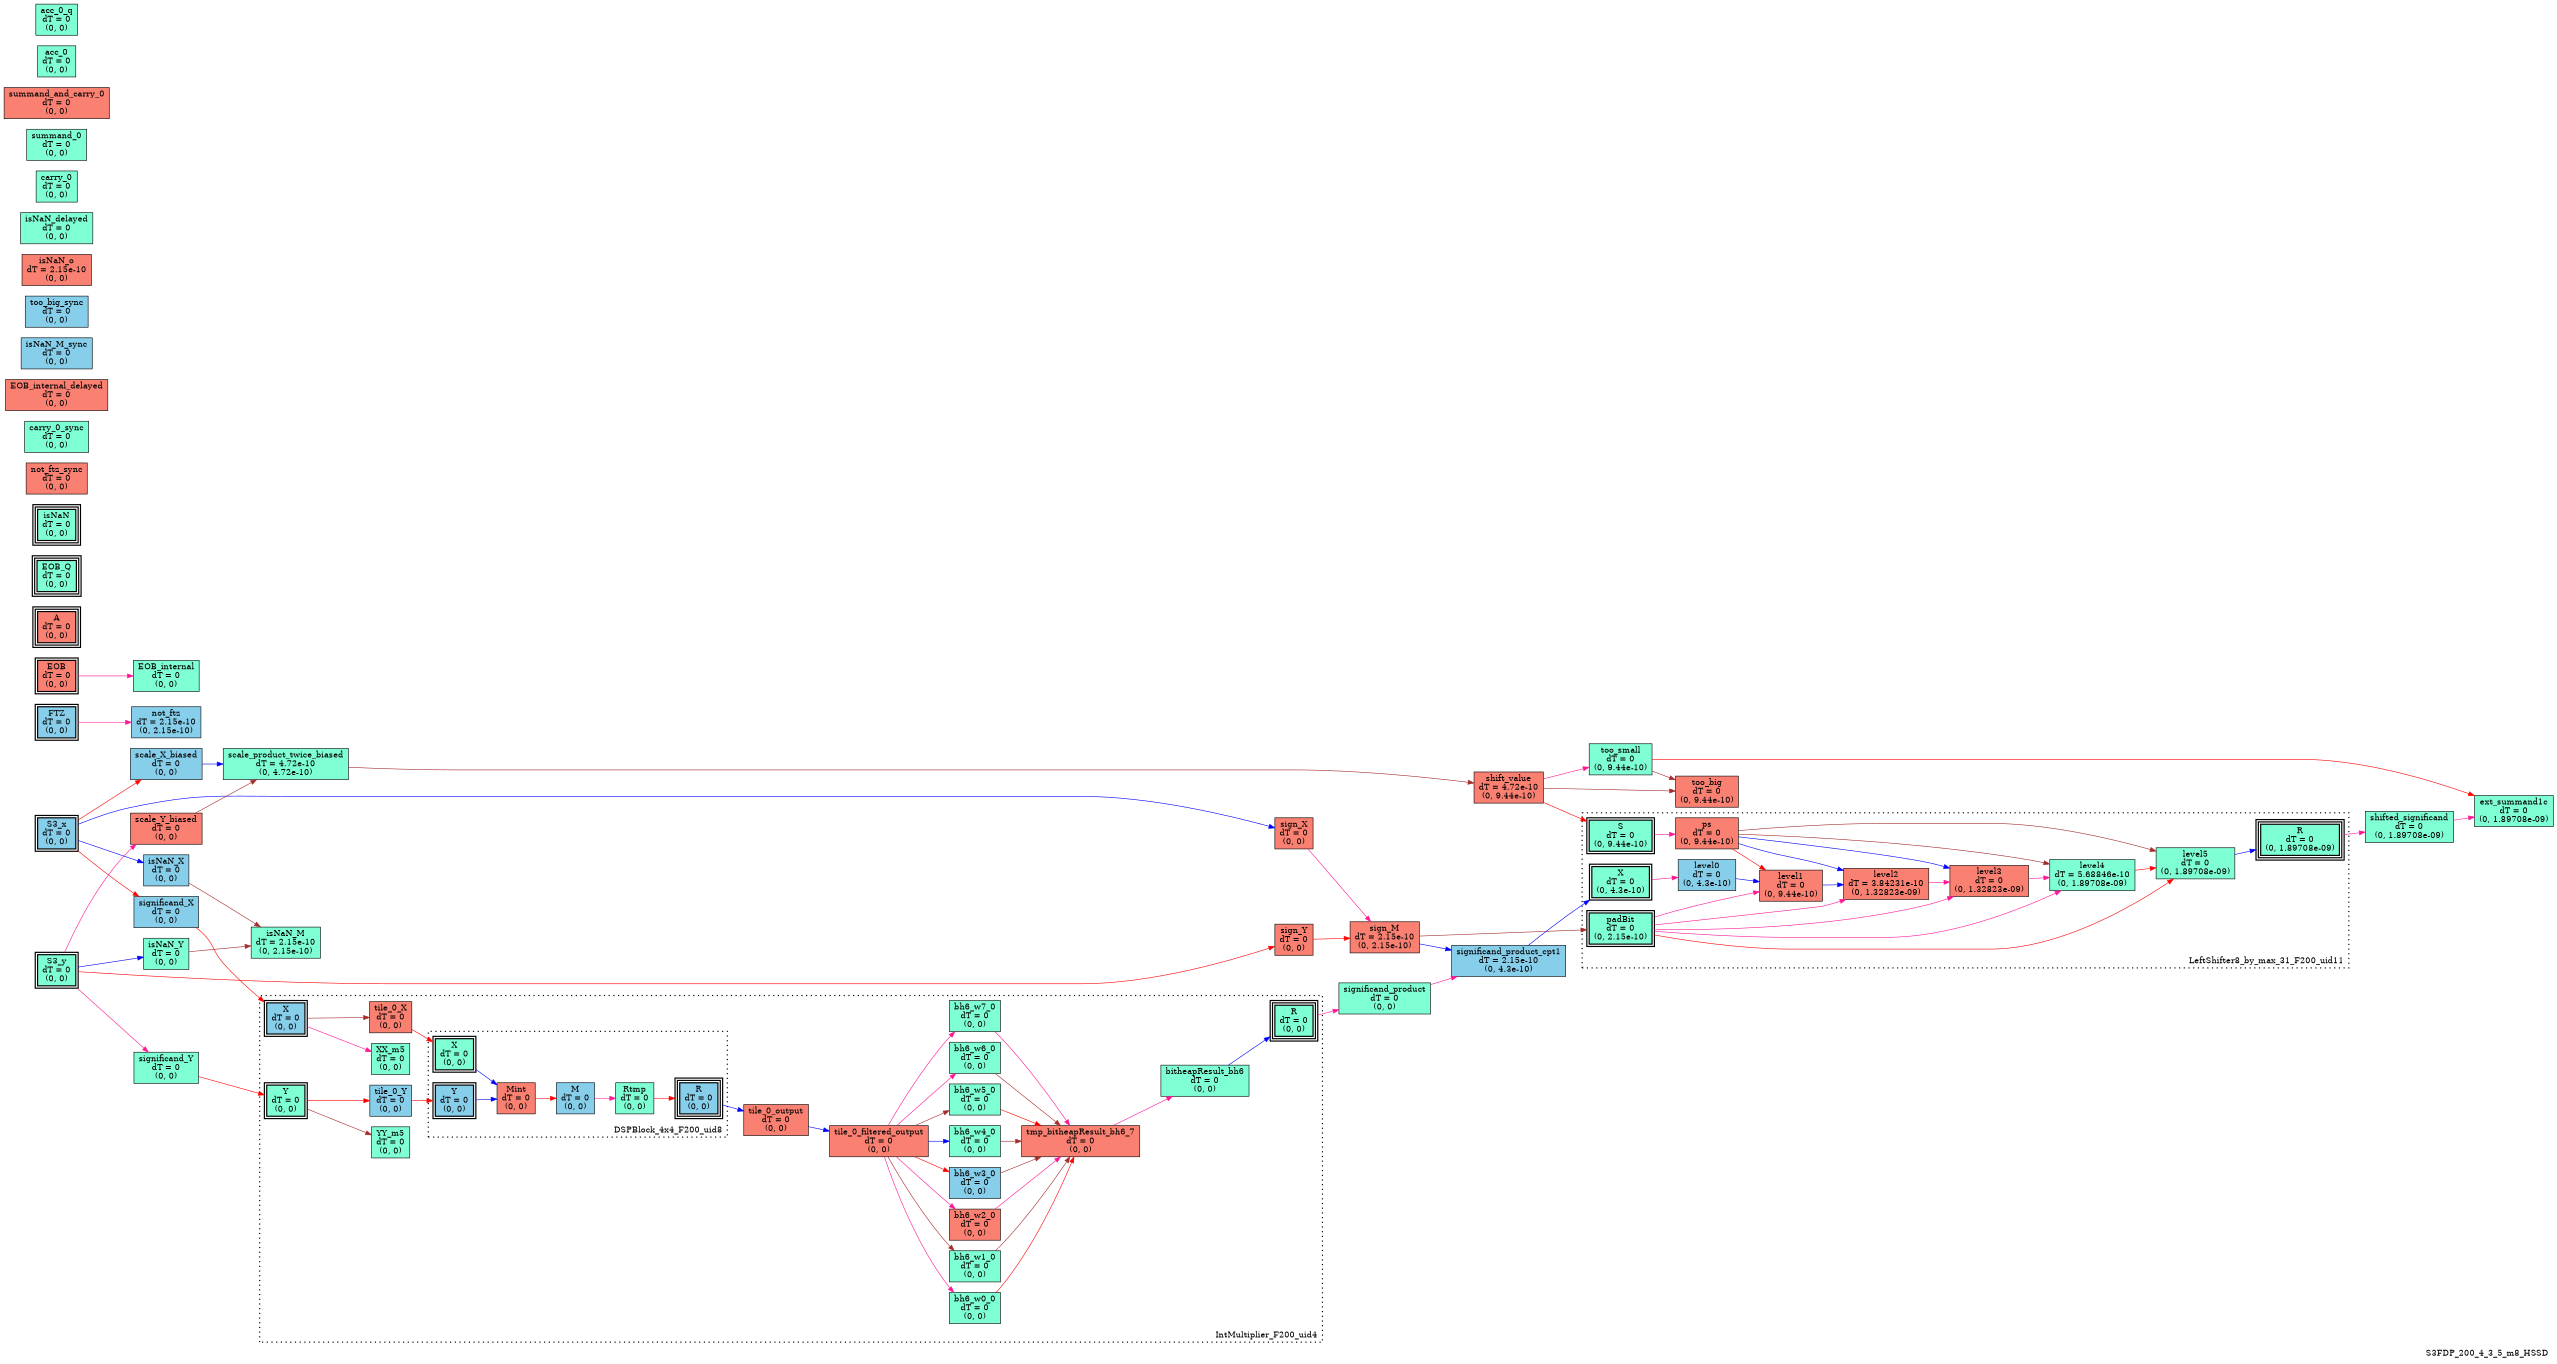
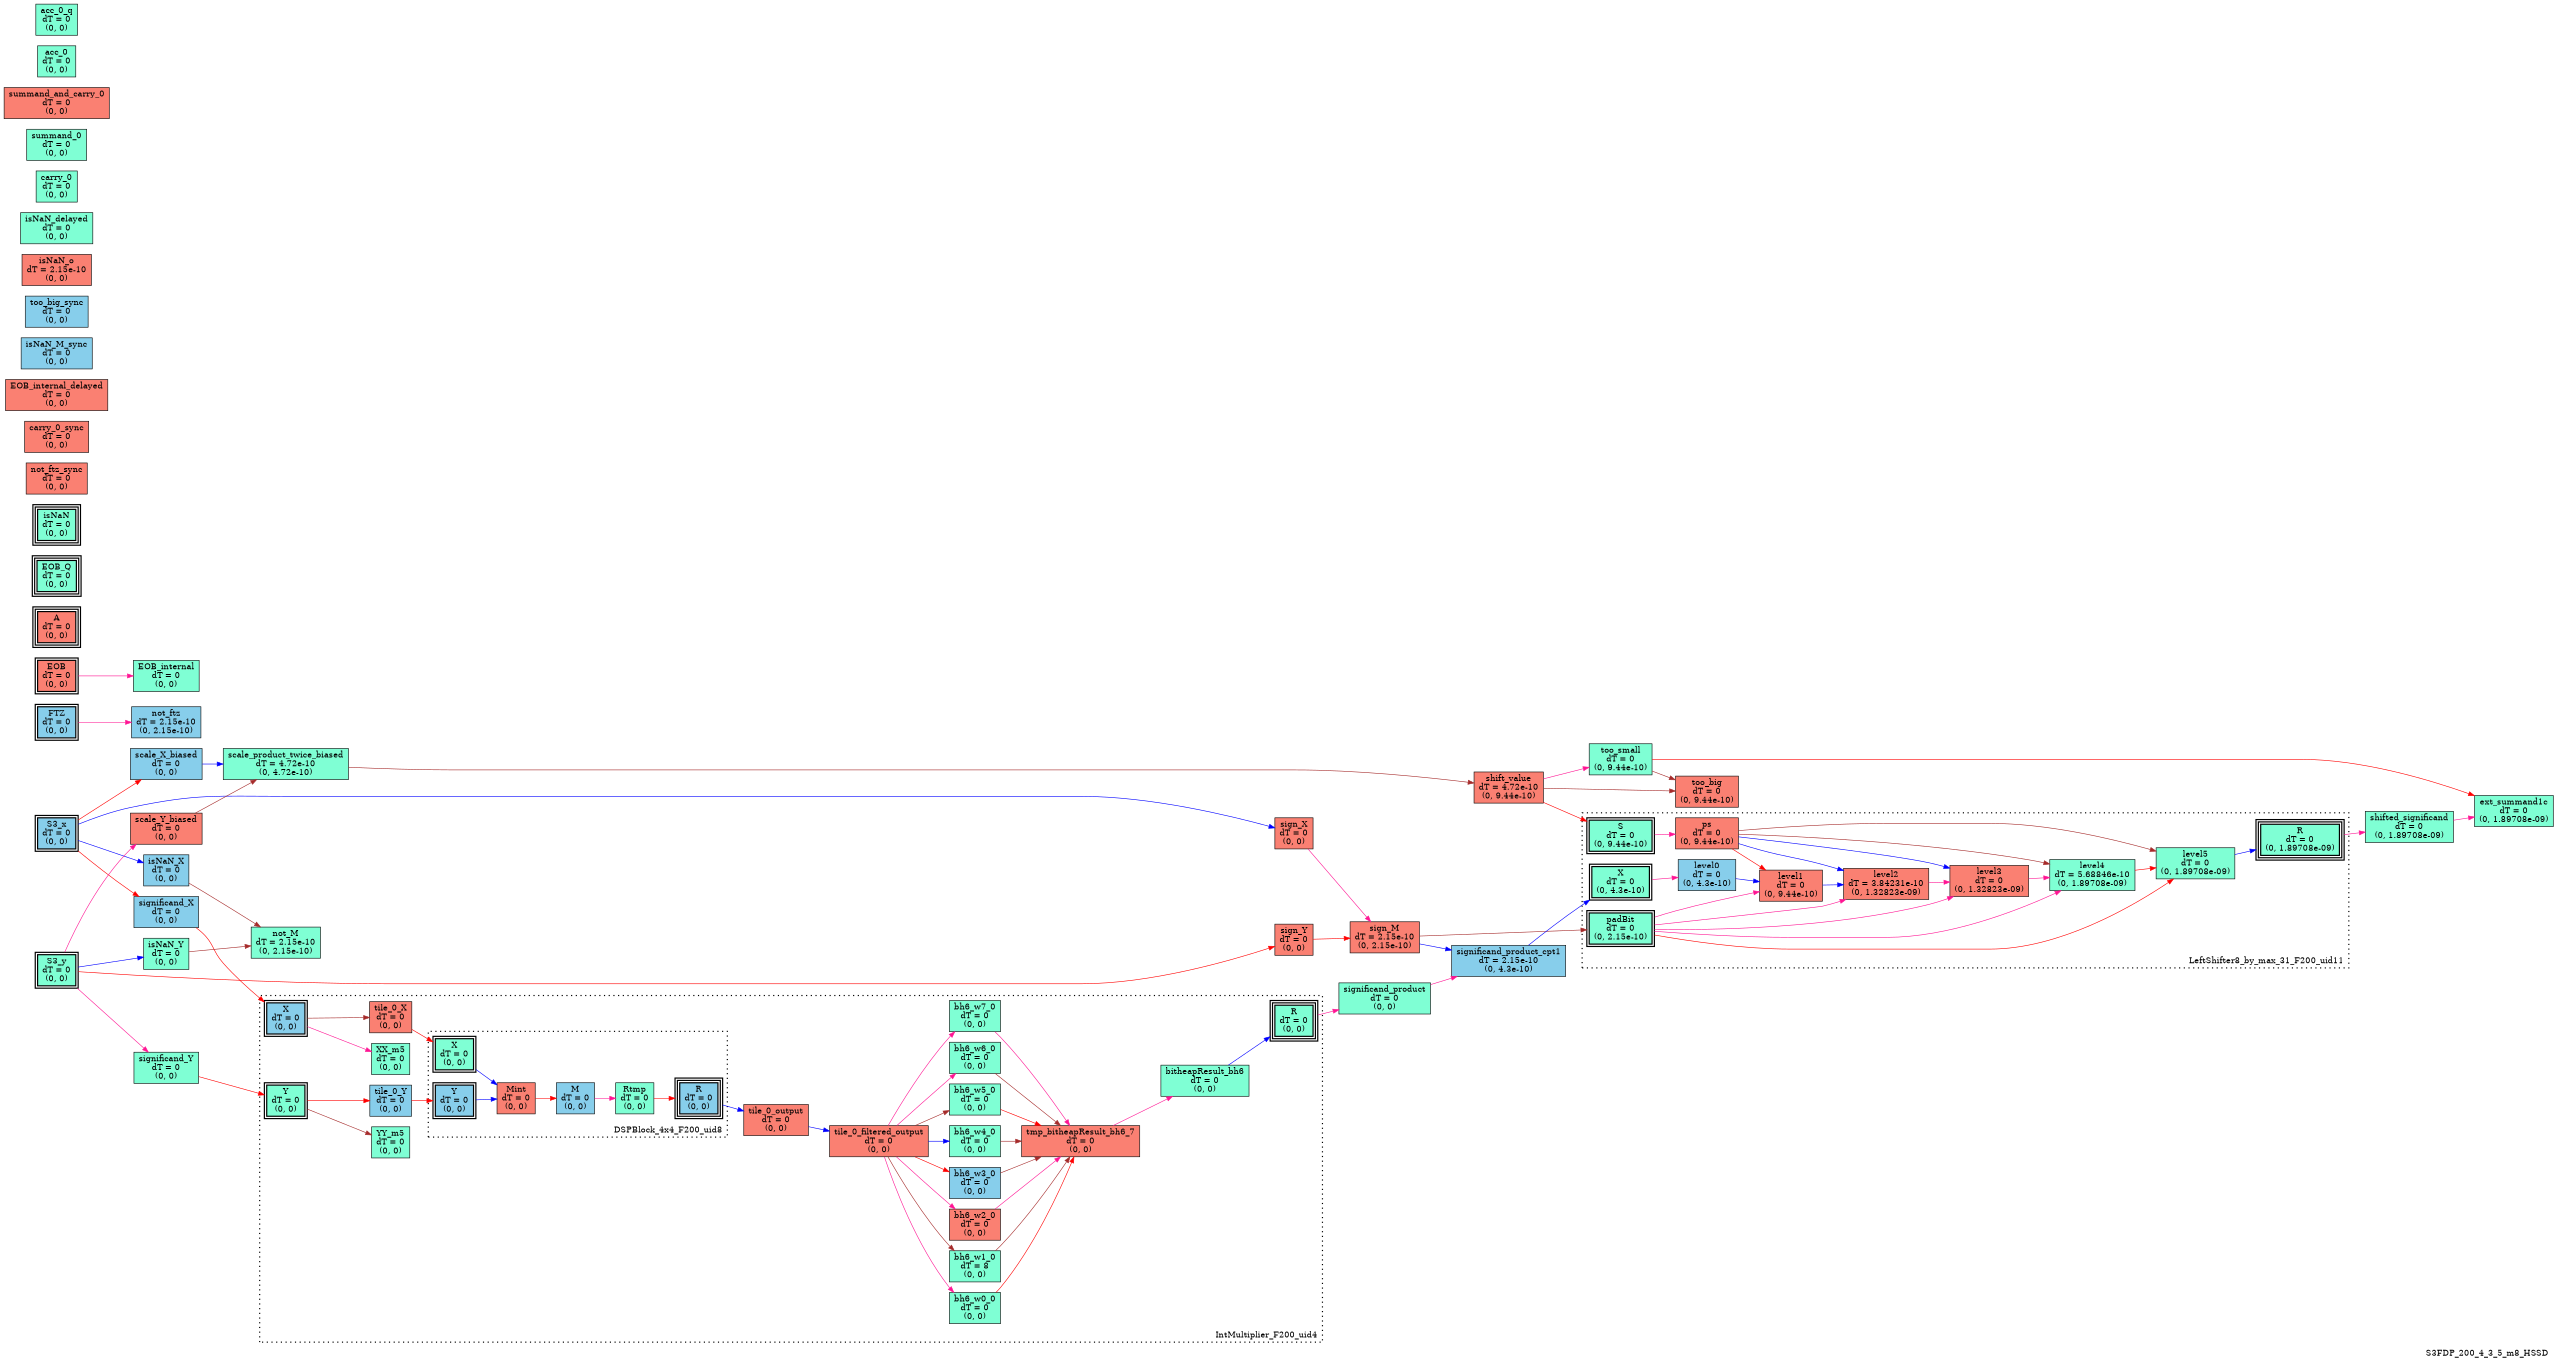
  digraph {
    label=S3FDP_200_4_3_5_m8_HSSD
    labeljust=right
    labelloc=bottom
    nodesep=0.25
    rankdir=LR
    ranksep=0.5
    node [color=black fillcolor=aquamarine peripheries=1 shape=box style=filled]
    edge [arrowhead=normal arrowsize=1.0 arrowtail=normal color=deeppink dir=forward]
    n1 [fillcolor=skyblue label="S3_x\ndT = 0\n(0, 0)" peripheries=2 style="bold, filled,filled"]
    n2 [label="S3_y\ndT = 0\n(0, 0)" peripheries=2 style="bold, filled,filled"]
    n3 [fillcolor=skyblue label="FTZ\ndT = 0\n(0, 0)" peripheries=2 style="bold, filled,filled"]
    n4 [fillcolor=salmon label="EOB\ndT = 0\n(0, 0)" peripheries=2 style="bold, filled,filled"]
    n5 [fillcolor=salmon label="A\ndT = 0\n(0, 0)" peripheries=3 style="bold, filled,filled"]
    n6 [label="EOB_Q\ndT = 0\n(0, 0)" peripheries=3 style="bold, filled,filled"]
    n7 [label="isNaN\ndT = 0\n(0, 0)" peripheries=3 style="bold, filled,filled"]
    n8 [fillcolor=skyblue label="X\ndT = 0\n(0, 0)" peripheries=2 style="bold, filled,filled"]
    n9 [label="Y\ndT = 0\n(0, 0)" peripheries=2 style="bold, filled,filled"]
    n10 [label="R\ndT = 0\n(0, 0)" peripheries=3 style="bold, filled,filled"]
    n11 [label="X\ndT = 0\n(0, 0)" peripheries=2 style="bold, filled,filled"]
    n12 [fillcolor=skyblue label="Y\ndT = 0\n(0, 0)" peripheries=2 style="bold, filled,filled"]
    n13 [fillcolor=skyblue label="R\ndT = 0\n(0, 0)" peripheries=3 style="bold, filled,filled"]
    n14 [fillcolor=salmon label="Mint\ndT = 0\n(0, 0)"]
    n15 [fillcolor=skyblue label="M\ndT = 0\n(0, 0)"]
    n16 [label="Rtmp\ndT = 0\n(0, 0)"]
    n17 [label="XX_m5\ndT = 0\n(0, 0)"]
    n18 [fillcolor=salmon label="tile_0_X\ndT = 0\n(0, 0)"]
    n19 [label="YY_m5\ndT = 0\n(0, 0)"]
    n20 [fillcolor=skyblue label="tile_0_Y\ndT = 0\n(0, 0)"]
    n21 [fillcolor=salmon label="tile_0_output\ndT = 0\n(0, 0)"]
    n22 [fillcolor=salmon label="tile_0_filtered_output\ndT = 0\n(0, 0)"]
    n23 [label="bh6_w0_0\ndT = 0\n(0, 0)"]
-   n24 [label="bh6_w1_0\ndT = 0\n(0, 0)"]
+   n24 [label="bh6_w1_0\ndT = 8\n(0, 0)"]
    n25 [fillcolor=salmon label="bh6_w2_0\ndT = 0\n(0, 0)"]
    n26 [fillcolor=skyblue label="bh6_w3_0\ndT = 0\n(0, 0)"]
    n27 [label="bh6_w4_0\ndT = 0\n(0, 0)"]
    n28 [label="bh6_w5_0\ndT = 0\n(0, 0)"]
    n29 [label="bh6_w6_0\ndT = 0\n(0, 0)"]
    n30 [label="bh6_w7_0\ndT = 0\n(0, 0)"]
    n31 [fillcolor=salmon label="tmp_bitheapResult_bh6_7\ndT = 0\n(0, 0)"]
    n32 [label="bitheapResult_bh6\ndT = 0\n(0, 0)"]
    n33 [label="X\ndT = 0\n(0, 4.3e-10)" peripheries=2 style="bold, filled,filled"]
    n34 [label="S\ndT = 0\n(0, 9.44e-10)" peripheries=2 style="bold, filled,filled"]
    n35 [label="padBit\ndT = 0\n(0, 2.15e-10)" peripheries=2 style="bold, filled,filled"]
    n36 [label="R\ndT = 0\n(0, 1.89708e-09)" peripheries=3 style="bold, filled,filled"]
    n37 [fillcolor=skyblue label="level0\ndT = 0\n(0, 4.3e-10)"]
    n38 [fillcolor=salmon label="ps\ndT = 0\n(0, 9.44e-10)"]
    n39 [fillcolor=salmon label="level1\ndT = 0\n(0, 9.44e-10)"]
    n40 [fillcolor=salmon label="level2\ndT = 3.84231e-10\n(0, 1.32823e-09)"]
    n41 [fillcolor=salmon label="level3\ndT = 0\n(0, 1.32823e-09)"]
    n42 [label="level4\ndT = 5.68846e-10\n(0, 1.89708e-09)"]
    n43 [label="level5\ndT = 0\n(0, 1.89708e-09)"]
    n44 [fillcolor=salmon label="sign_X\ndT = 0\n(0, 0)"]
    n45 [fillcolor=skyblue label="isNaN_X\ndT = 0\n(0, 0)"]
    n46 [fillcolor=skyblue label="significand_X\ndT = 0\n(0, 0)"]
    n47 [fillcolor=skyblue label="scale_X_biased\ndT = 0\n(0, 0)"]
    n48 [fillcolor=salmon label="sign_Y\ndT = 0\n(0, 0)"]
    n49 [label="isNaN_Y\ndT = 0\n(0, 0)"]
    n50 [label="significand_Y\ndT = 0\n(0, 0)"]
    n51 [fillcolor=salmon label="scale_Y_biased\ndT = 0\n(0, 0)"]
    n52 [fillcolor=skyblue label="not_ftz\ndT = 2.15e-10\n(0, 2.15e-10)"]
    n53 [label="EOB_internal\ndT = 0\n(0, 0)"]
    n54 [label="significand_product\ndT = 0\n(0, 0)"]
    n55 [label="shifted_significand\ndT = 0\n(0, 1.89708e-09)"]
    n56 [fillcolor=salmon label="sign_M\ndT = 2.15e-10\n(0, 2.15e-10)"]
-   n57 [label="isNaN_M\ndT = 2.15e-10\n(0, 2.15e-10)"]
+   n57 [label="not_M\ndT = 2.15e-10\n(0, 2.15e-10)"]
    n58 [label="scale_product_twice_biased\ndT = 4.72e-10\n(0, 4.72e-10)"]
    n59 [fillcolor=skyblue label="significand_product_cpt1\ndT = 2.15e-10\n(0, 4.3e-10)"]
    n60 [fillcolor=salmon label="shift_value\ndT = 4.72e-10\n(0, 9.44e-10)"]
    n61 [label="too_small\ndT = 0\n(0, 9.44e-10)"]
    n62 [fillcolor=salmon label="too_big\ndT = 0\n(0, 9.44e-10)"]
    n63 [label="ext_summand1c\ndT = 0\n(0, 1.89708e-09)"]
    n64 [fillcolor=salmon label="not_ftz_sync\ndT = 0\n(0, 0)"]
-   n65 [label="carry_0_sync\ndT = 0\n(0, 0)"]
+   n65 [fillcolor=salmon label="carry_0_sync\ndT = 0\n(0, 0)"]
    n66 [fillcolor=salmon label="EOB_internal_delayed\ndT = 0\n(0, 0)"]
    n67 [fillcolor=skyblue label="isNaN_M_sync\ndT = 0\n(0, 0)"]
    n68 [fillcolor=skyblue label="too_big_sync\ndT = 0\n(0, 0)"]
    n69 [fillcolor=salmon label="isNaN_o\ndT = 2.15e-10\n(0, 0)"]
    n70 [label="isNaN_delayed\ndT = 0\n(0, 0)"]
    n71 [label="carry_0\ndT = 0\n(0, 0)"]
    n72 [label="summand_0\ndT = 0\n(0, 0)"]
    n73 [fillcolor=salmon label="summand_and_carry_0\ndT = 0\n(0, 0)"]
    n74 [label="acc_0\ndT = 0\n(0, 0)"]
    n75 [label="acc_0_q\ndT = 0\n(0, 0)"]
    subgraph sub_1 {
      rank=same
      n1
      n2
      n3
      n4
    }
    subgraph sub_2 {
      rank=same
      n5
      n6
      n7
    }
    subgraph cluster_3 {
      label=IntMultiplier_F200_uid4
      style="bold, dotted"
      n17
      n18
      n19
      n20
      n21
      n22
      n23
      n24
      n25
      n26
      n27
      n28
      n29
      n30
      n31
      n32
      subgraph sub_4 {
        label=IntMultiplier_F200_uid4
        rank=same
        style="bold, dotted"
        n8
        n9
      }
      subgraph sub_5 {
        label=IntMultiplier_F200_uid4
        rank=same
        style="bold, dotted"
        n10
      }
      subgraph cluster_6 {
        label=DSPBlock_4x4_F200_uid8
        style="bold, dotted"
        n14
        n15
        n16
        subgraph sub_7 {
          label=DSPBlock_4x4_F200_uid8
          rank=same
          style="bold, dotted"
          n11
          n12
        }
        subgraph sub_8 {
          label=DSPBlock_4x4_F200_uid8
          rank=same
          style="bold, dotted"
          n13
        }
      }
    }
    subgraph cluster_9 {
      label=LeftShifter8_by_max_31_F200_uid11
      style="bold, dotted"
      n37
      n38
      n39
      n40
      n41
      n42
      n43
      subgraph sub_10 {
        label=LeftShifter8_by_max_31_F200_uid11
        rank=same
        style="bold, dotted"
        n33
        n34
        n35
      }
      subgraph sub_11 {
        label=LeftShifter8_by_max_31_F200_uid11
        rank=same
        style="bold, dotted"
        n36
      }
    }
    n1 -> n44 [color=blue]
    n1 -> n45 [color=blue]
    n1 -> n46 [color=red]
    n1 -> n47 [color=red]
    n2 -> n48 [color=red]
    n2 -> n49 [color=blue]
    n2 -> n50
    n2 -> n51
    n3 -> n52
    n4 -> n53
    n8 -> n17
    n8 -> n18 [color=brown]
    n9 -> n19 [color=brown]
    n9 -> n20 [color=red]
    n10 -> n54
    n11 -> n14 [color=blue]
    n12 -> n14 [color=blue]
    n13 -> n21 [color=blue]
    n14 -> n15 [color=red]
    n15 -> n16
    n16 -> n13 [color=red]
    n18 -> n11 [color=red]
    n20 -> n12 [color=red]
    n21 -> n22 [color=blue]
    n22 -> n23
    n22 -> n24 [color=brown]
    n22 -> n25
    n22 -> n26 [color=red]
    n22 -> n27 [color=blue]
    n22 -> n28 [color=brown]
    n22 -> n29
    n22 -> n30
    n23 -> n31 [color=red]
    n24 -> n31 [color=brown]
    n25 -> n31
    n26 -> n31 [color=brown]
    n27 -> n31 [color=brown]
    n28 -> n31 [color=red]
    n29 -> n31 [color=brown]
    n30 -> n31
    n31 -> n32
    n32 -> n10 [color=blue]
    n33 -> n37
    n34 -> n38
    n35 -> n39
    n35 -> n40
    n35 -> n41
    n35 -> n42
    n35 -> n43 [color=red]
    n36 -> n55
    n37 -> n39 [color=blue]
    n38 -> n39 [color=red]
    n38 -> n40 [color=blue]
    n38 -> n41 [color=blue]
    n38 -> n42 [color=brown]
    n38 -> n43 [color=brown]
    n39 -> n40 [color=blue]
    n40 -> n41
    n41 -> n42
    n42 -> n43 [color=red]
    n43 -> n36 [color=blue]
    n44 -> n56
    n45 -> n57 [color=brown]
    n46 -> n8 [color=red]
    n47 -> n58 [color=blue]
    n48 -> n56 [color=red]
    n49 -> n57 [color=brown]
    n50 -> n9 [color=red]
    n51 -> n58 [color=brown]
    n54 -> n59
    n55 -> n63
    n56 -> n35 [color=brown]
    n56 -> n59 [color=blue]
    n58 -> n60 [color=brown]
    n59 -> n33 [color=blue]
    n60 -> n34 [color=red]
    n60 -> n61
    n60 -> n62 [color=brown]
    n61 -> n62 [color=brown]
    n61 -> n63 [color=red]
  }
